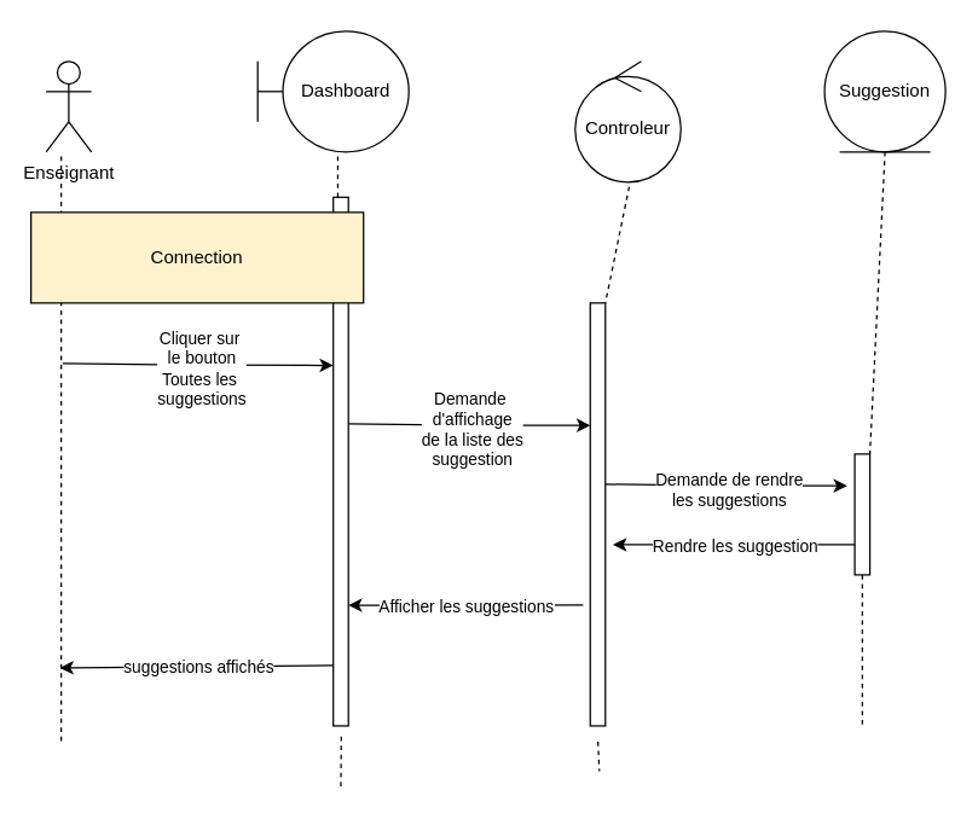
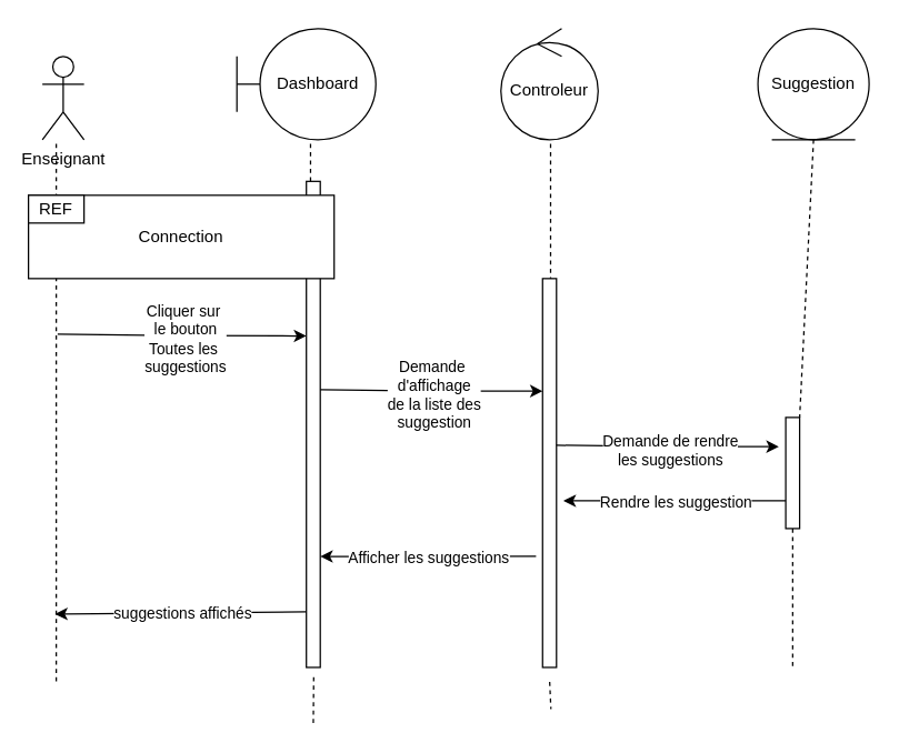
  <mxCell id="0" />
  <mxCell id="1" parent="0" />
  <mxCell id="2" value="Dashboard" style="shape=umlBoundary;whiteSpace=wrap;html=1;" parent="1" vertex="1"><mxGeometry x="170" y="20" width="100" height="80" as="geometry" /></mxCell>
  <mxCell id="3" value="Suggestion" style="ellipse;shape=umlEntity;whiteSpace=wrap;html=1;" parent="1" vertex="1"><mxGeometry x="545" y="20" width="80" height="80" as="geometry" /></mxCell>
- <mxCell id="4" value="Controleur" style="ellipse;shape=umlControl;whiteSpace=wrap;html=1;" parent="1" vertex="1"><mxGeometry x="380" y="40" width="70" height="80" as="geometry" /></mxCell>
+ <mxCell id="4" value="Controleur" style="ellipse;shape=umlControl;whiteSpace=wrap;html=1;" parent="1" vertex="1"><mxGeometry x="360" y="20" width="70" height="80" as="geometry" /></mxCell>
  <mxCell id="5" value="Enseignant" style="shape=umlActor;verticalLabelPosition=bottom;verticalAlign=top;html=1;" parent="1" vertex="1"><mxGeometry x="30" y="40" width="30" height="60" as="geometry" /></mxCell>
  <mxCell id="6" value="" style="endArrow=none;dashed=1;html=1;rounded=0;exitX=0.511;exitY=1.037;exitDx=0;exitDy=0;exitPerimeter=0;startArrow=none;" parent="1" source="11" edge="1"><mxGeometry width="50" height="50" relative="1" as="geometry"><mxPoint x="239.4" y="123.44" as="sourcePoint" /><mxPoint x="396" y="510" as="targetPoint" /></mxGeometry></mxCell>
  <mxCell id="7" value="" style="endArrow=none;dashed=1;html=1;rounded=0;exitX=0.5;exitY=1;exitDx=0;exitDy=0;startArrow=none;" parent="1" source="22" edge="1"><mxGeometry width="50" height="50" relative="1" as="geometry"><mxPoint x="249.4" y="133.44" as="sourcePoint" /><mxPoint x="570" y="480" as="targetPoint" /></mxGeometry></mxCell>
  <mxCell id="8" value="" style="endArrow=none;dashed=1;html=1;rounded=0;" parent="1" edge="1"><mxGeometry width="50" height="50" relative="1" as="geometry"><mxPoint x="40" y="490" as="sourcePoint" /><mxPoint x="40" y="100" as="targetPoint" /></mxGeometry></mxCell>
  <mxCell id="9" value="" style="endArrow=classic;html=1;rounded=0;entryX=-0.05;entryY=0.571;entryDx=0;entryDy=0;entryPerimeter=0;" parent="1" edge="1"><mxGeometry relative="1" as="geometry"><mxPoint x="41" y="240" as="sourcePoint" /><mxPoint x="220" y="241.33" as="targetPoint" /><Array as="points"><mxPoint x="121" y="241" /></Array></mxGeometry></mxCell>
  <mxCell id="10" value="Cliquer sur&amp;nbsp;&lt;br&gt;le bouton&lt;br&gt;Toutes les&amp;nbsp;&lt;br&gt;suggestions" style="edgeLabel;html=1;align=center;verticalAlign=middle;resizable=0;points=[];" parent="9" vertex="1" connectable="0"><mxGeometry x="0.028" y="-2" relative="1" as="geometry"><mxPoint as="offset" /></mxGeometry></mxCell>
  <mxCell id="11" value="" style="html=1;points=[];perimeter=orthogonalPerimeter;" parent="1" vertex="1"><mxGeometry x="390" y="200" width="10" height="280" as="geometry" /></mxCell>
  <mxCell id="12" value="" style="endArrow=none;dashed=1;html=1;rounded=0;exitX=0.511;exitY=1.037;exitDx=0;exitDy=0;exitPerimeter=0;" parent="1" source="4" target="11" edge="1"><mxGeometry width="50" height="50" relative="1" as="geometry"><mxPoint x="395.77" y="102.96" as="sourcePoint" /><mxPoint x="396" y="510" as="targetPoint" /></mxGeometry></mxCell>
  <mxCell id="13" value="" style="endArrow=none;dashed=1;html=1;rounded=0;entryX=0.53;entryY=1.013;entryDx=0;entryDy=0;entryPerimeter=0;startArrow=none;" parent="1" source="14" target="2" edge="1"><mxGeometry width="50" height="50" relative="1" as="geometry"><mxPoint x="224.5" y="530" as="sourcePoint" /><mxPoint x="224.5" y="120" as="targetPoint" /></mxGeometry></mxCell>
  <mxCell id="14" value="" style="html=1;points=[];perimeter=orthogonalPerimeter;" parent="1" vertex="1"><mxGeometry x="220" y="130" width="10" height="350" as="geometry" /></mxCell>
  <mxCell id="15" value="" style="endArrow=none;dashed=1;html=1;rounded=0;entryX=0.53;entryY=1.013;entryDx=0;entryDy=0;entryPerimeter=0;" parent="1" target="14" edge="1"><mxGeometry width="50" height="50" relative="1" as="geometry"><mxPoint x="225" y="520" as="sourcePoint" /><mxPoint x="223" y="111.04" as="targetPoint" /></mxGeometry></mxCell>
- <mxCell id="16" value="Connection" style="rounded=0;whiteSpace=wrap;html=1;fillColor=#fff2cc;" parent="1" vertex="1"><mxGeometry x="20" y="140" width="220" height="60" as="geometry" /></mxCell>
+ <mxCell id="16" value="Connection" style="rounded=0;whiteSpace=wrap;html=1;" parent="1" vertex="1"><mxGeometry x="20" y="140" width="220" height="60" as="geometry" /></mxCell>
+ <mxCell id="17" value="REF" style="rounded=0;whiteSpace=wrap;html=1;" parent="1" vertex="1"><mxGeometry x="20" y="140" width="40" height="20" as="geometry" /></mxCell>
  <mxCell id="18" value="" style="endArrow=classic;html=1;rounded=0;" parent="1" edge="1"><mxGeometry relative="1" as="geometry"><mxPoint x="230" y="280" as="sourcePoint" /><mxPoint x="390" y="281" as="targetPoint" /><Array as="points"><mxPoint x="310" y="281" /></Array></mxGeometry></mxCell>
  <mxCell id="19" value="Demande&amp;nbsp;&lt;br&gt;d'affichage&lt;br&gt;de la liste des&lt;br&gt;suggestion" style="edgeLabel;html=1;align=center;verticalAlign=middle;resizable=0;points=[];" parent="18" vertex="1" connectable="0"><mxGeometry x="0.028" y="-2" relative="1" as="geometry"><mxPoint as="offset" /></mxGeometry></mxCell>
  <mxCell id="20" value="" style="endArrow=classic;html=1;rounded=0;" parent="1" edge="1"><mxGeometry relative="1" as="geometry"><mxPoint x="400" y="320" as="sourcePoint" /><mxPoint x="560" y="321" as="targetPoint" /><Array as="points"><mxPoint x="480" y="321" /></Array></mxGeometry></mxCell>
  <mxCell id="21" value="Demande de rendre&lt;br&gt;les suggestions" style="edgeLabel;html=1;align=center;verticalAlign=middle;resizable=0;points=[];" parent="20" vertex="1" connectable="0"><mxGeometry x="0.028" y="-2" relative="1" as="geometry"><mxPoint as="offset" /></mxGeometry></mxCell>
  <mxCell id="22" value="" style="html=1;points=[];perimeter=orthogonalPerimeter;" parent="1" vertex="1"><mxGeometry x="565" y="300" width="10" height="80" as="geometry" /></mxCell>
  <mxCell id="23" value="" style="endArrow=none;dashed=1;html=1;rounded=0;exitX=0.5;exitY=1;exitDx=0;exitDy=0;" parent="1" source="3" target="22" edge="1"><mxGeometry width="50" height="50" relative="1" as="geometry"><mxPoint x="570" y="100" as="sourcePoint" /><mxPoint x="570" y="510" as="targetPoint" /></mxGeometry></mxCell>
  <mxCell id="24" value="" style="endArrow=classic;html=1;rounded=0;" parent="1" edge="1"><mxGeometry relative="1" as="geometry"><mxPoint x="565" y="360" as="sourcePoint" /><mxPoint x="405" y="360" as="targetPoint" /><Array as="points" /></mxGeometry></mxCell>
  <mxCell id="25" value="Rendre les suggestion" style="edgeLabel;resizable=0;html=1;align=center;verticalAlign=middle;" parent="24" connectable="0" vertex="1"><mxGeometry relative="1" as="geometry" /></mxCell>
  <mxCell id="26" value="" style="endArrow=classic;html=1;rounded=0;exitX=-0.159;exitY=0.533;exitDx=0;exitDy=0;exitPerimeter=0;entryX=1.312;entryY=0.742;entryDx=0;entryDy=0;entryPerimeter=0;" parent="1" edge="1"><mxGeometry relative="1" as="geometry"><mxPoint x="385.29" y="400" as="sourcePoint" /><mxPoint x="230" y="400.12" as="targetPoint" /><Array as="points" /></mxGeometry></mxCell>
  <mxCell id="27" value="Afficher les suggestions" style="edgeLabel;resizable=0;html=1;align=center;verticalAlign=middle;" parent="26" connectable="0" vertex="1"><mxGeometry relative="1" as="geometry" /></mxCell>
  <mxCell id="28" value="" style="endArrow=classic;html=1;rounded=0;exitX=0.088;exitY=0.968;exitDx=0;exitDy=0;exitPerimeter=0;entryX=1.312;entryY=0.742;entryDx=0;entryDy=0;entryPerimeter=0;" parent="1" edge="1"><mxGeometry relative="1" as="geometry"><mxPoint x="220" y="440" as="sourcePoint" /><mxPoint x="39.12" y="441.6" as="targetPoint" /><Array as="points" /></mxGeometry></mxCell>
  <mxCell id="29" value="suggestions affichés" style="edgeLabel;resizable=0;html=1;align=center;verticalAlign=middle;" parent="28" connectable="0" vertex="1"><mxGeometry relative="1" as="geometry" /></mxCell>
